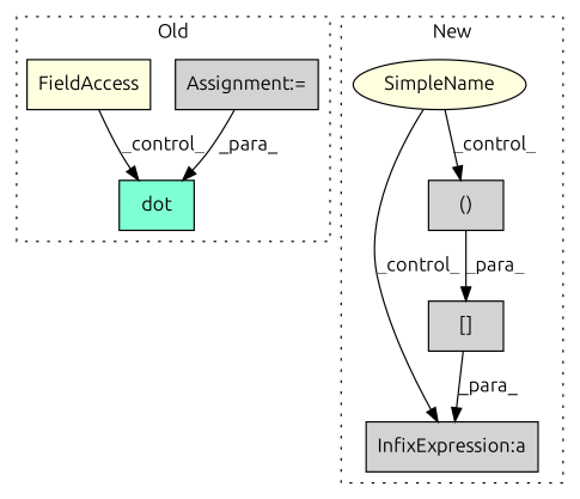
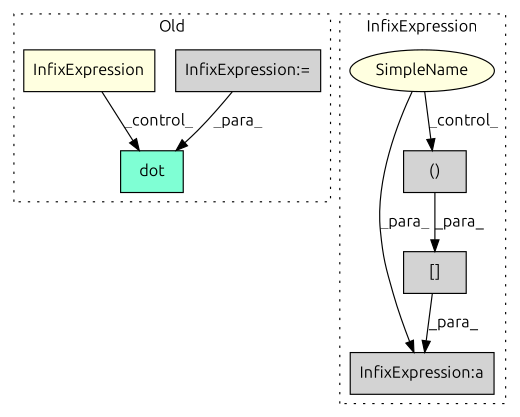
  digraph {
    fontname=Ubuntu
    node [fillcolor=lightgrey fontname=Ubuntu l=1 shape=box style=filled]
    edge [fontname=Ubuntu]
    n1 [a=32 fillcolor=aquamarine l="4,1" label=dot s="2867,2874"]
-   n2 [a=7 label="Assignment:=" s=2837]
-   n3 [a=22 fillcolor=lightyellow l=3 label=FieldAccess s=2871]
+   n2 [a=7 label="InfixExpression:=" s=2837]
+   n3 [a=22 fillcolor=lightyellow l=3 label=InfixExpression s=2871]
    n4 [a=2 l="13,2" label="[]" s="3328,3356"]
    n5 [a=27 l=3 label="InfixExpression:a" s=3325]
    n6 [a=106 l=15 label="()" s=3341]
    n7 [a=42 fillcolor=lightyellow label=SimpleName s=3002 shape=ellipse]
    subgraph cluster_1 {
      label=Old
      style=dotted
      n1
      n2
      n3
    }
    subgraph cluster_2 {
-     label=New
+     label=InfixExpression
      style=dotted
      n4
      n5
      n6
      n7
    }
    n2 -> n1 [label=_para_]
    n3 -> n1 [label=_control_]
    n4 -> n5 [label=_para_]
    n6 -> n4 [label=_para_]
-   n7 -> n5 [label=_control_]
+   n7 -> n5 [label=_para_]
    n7 -> n6 [label=_control_]
  }
